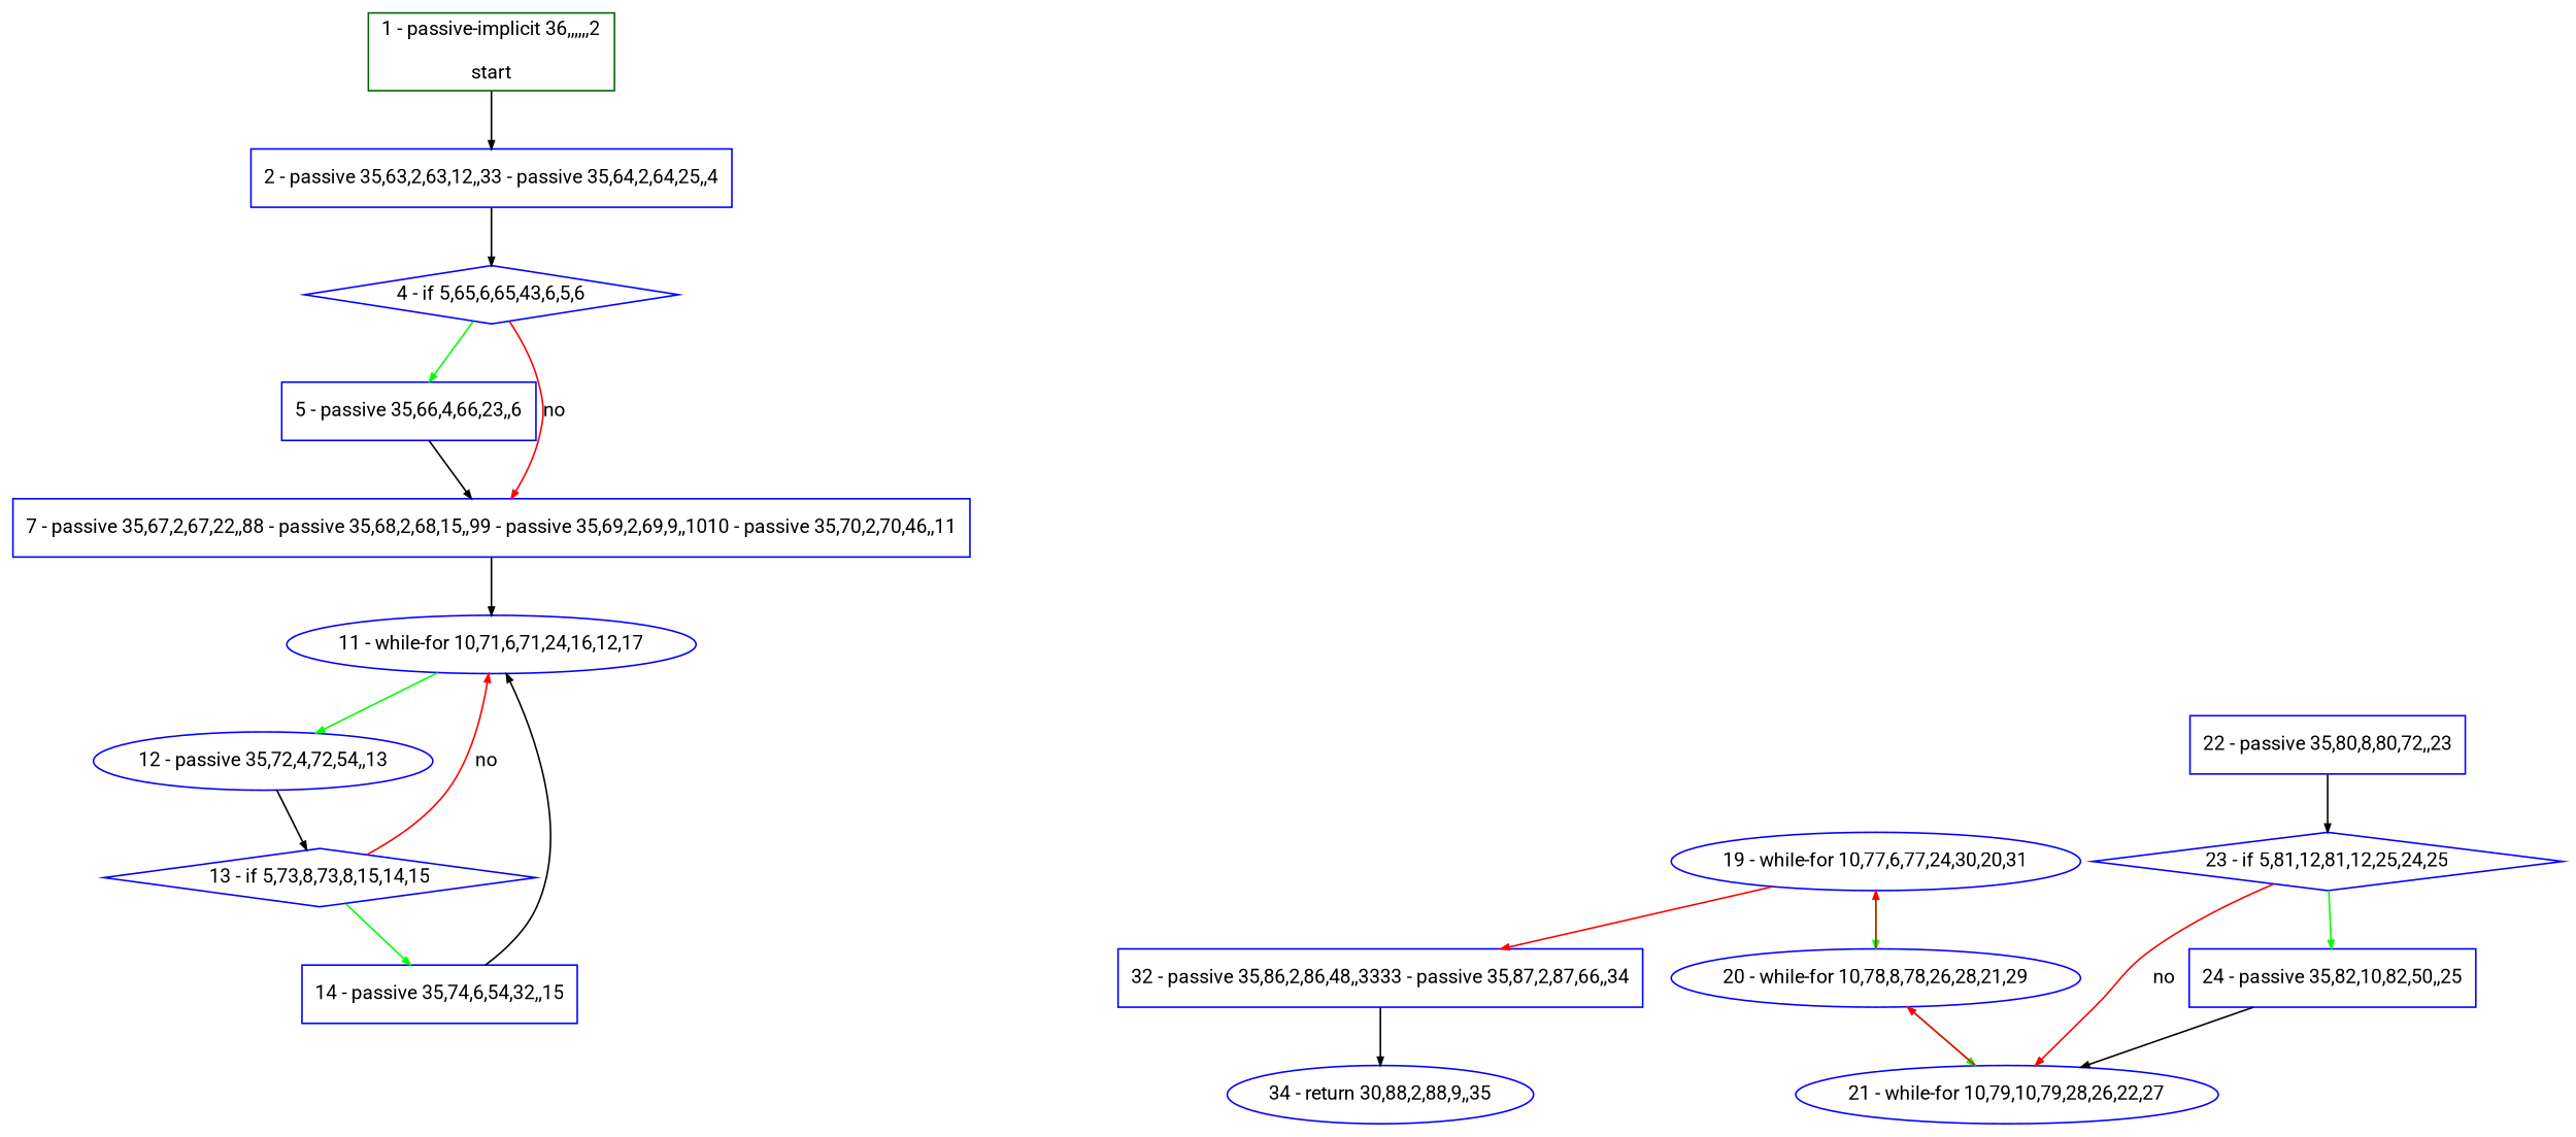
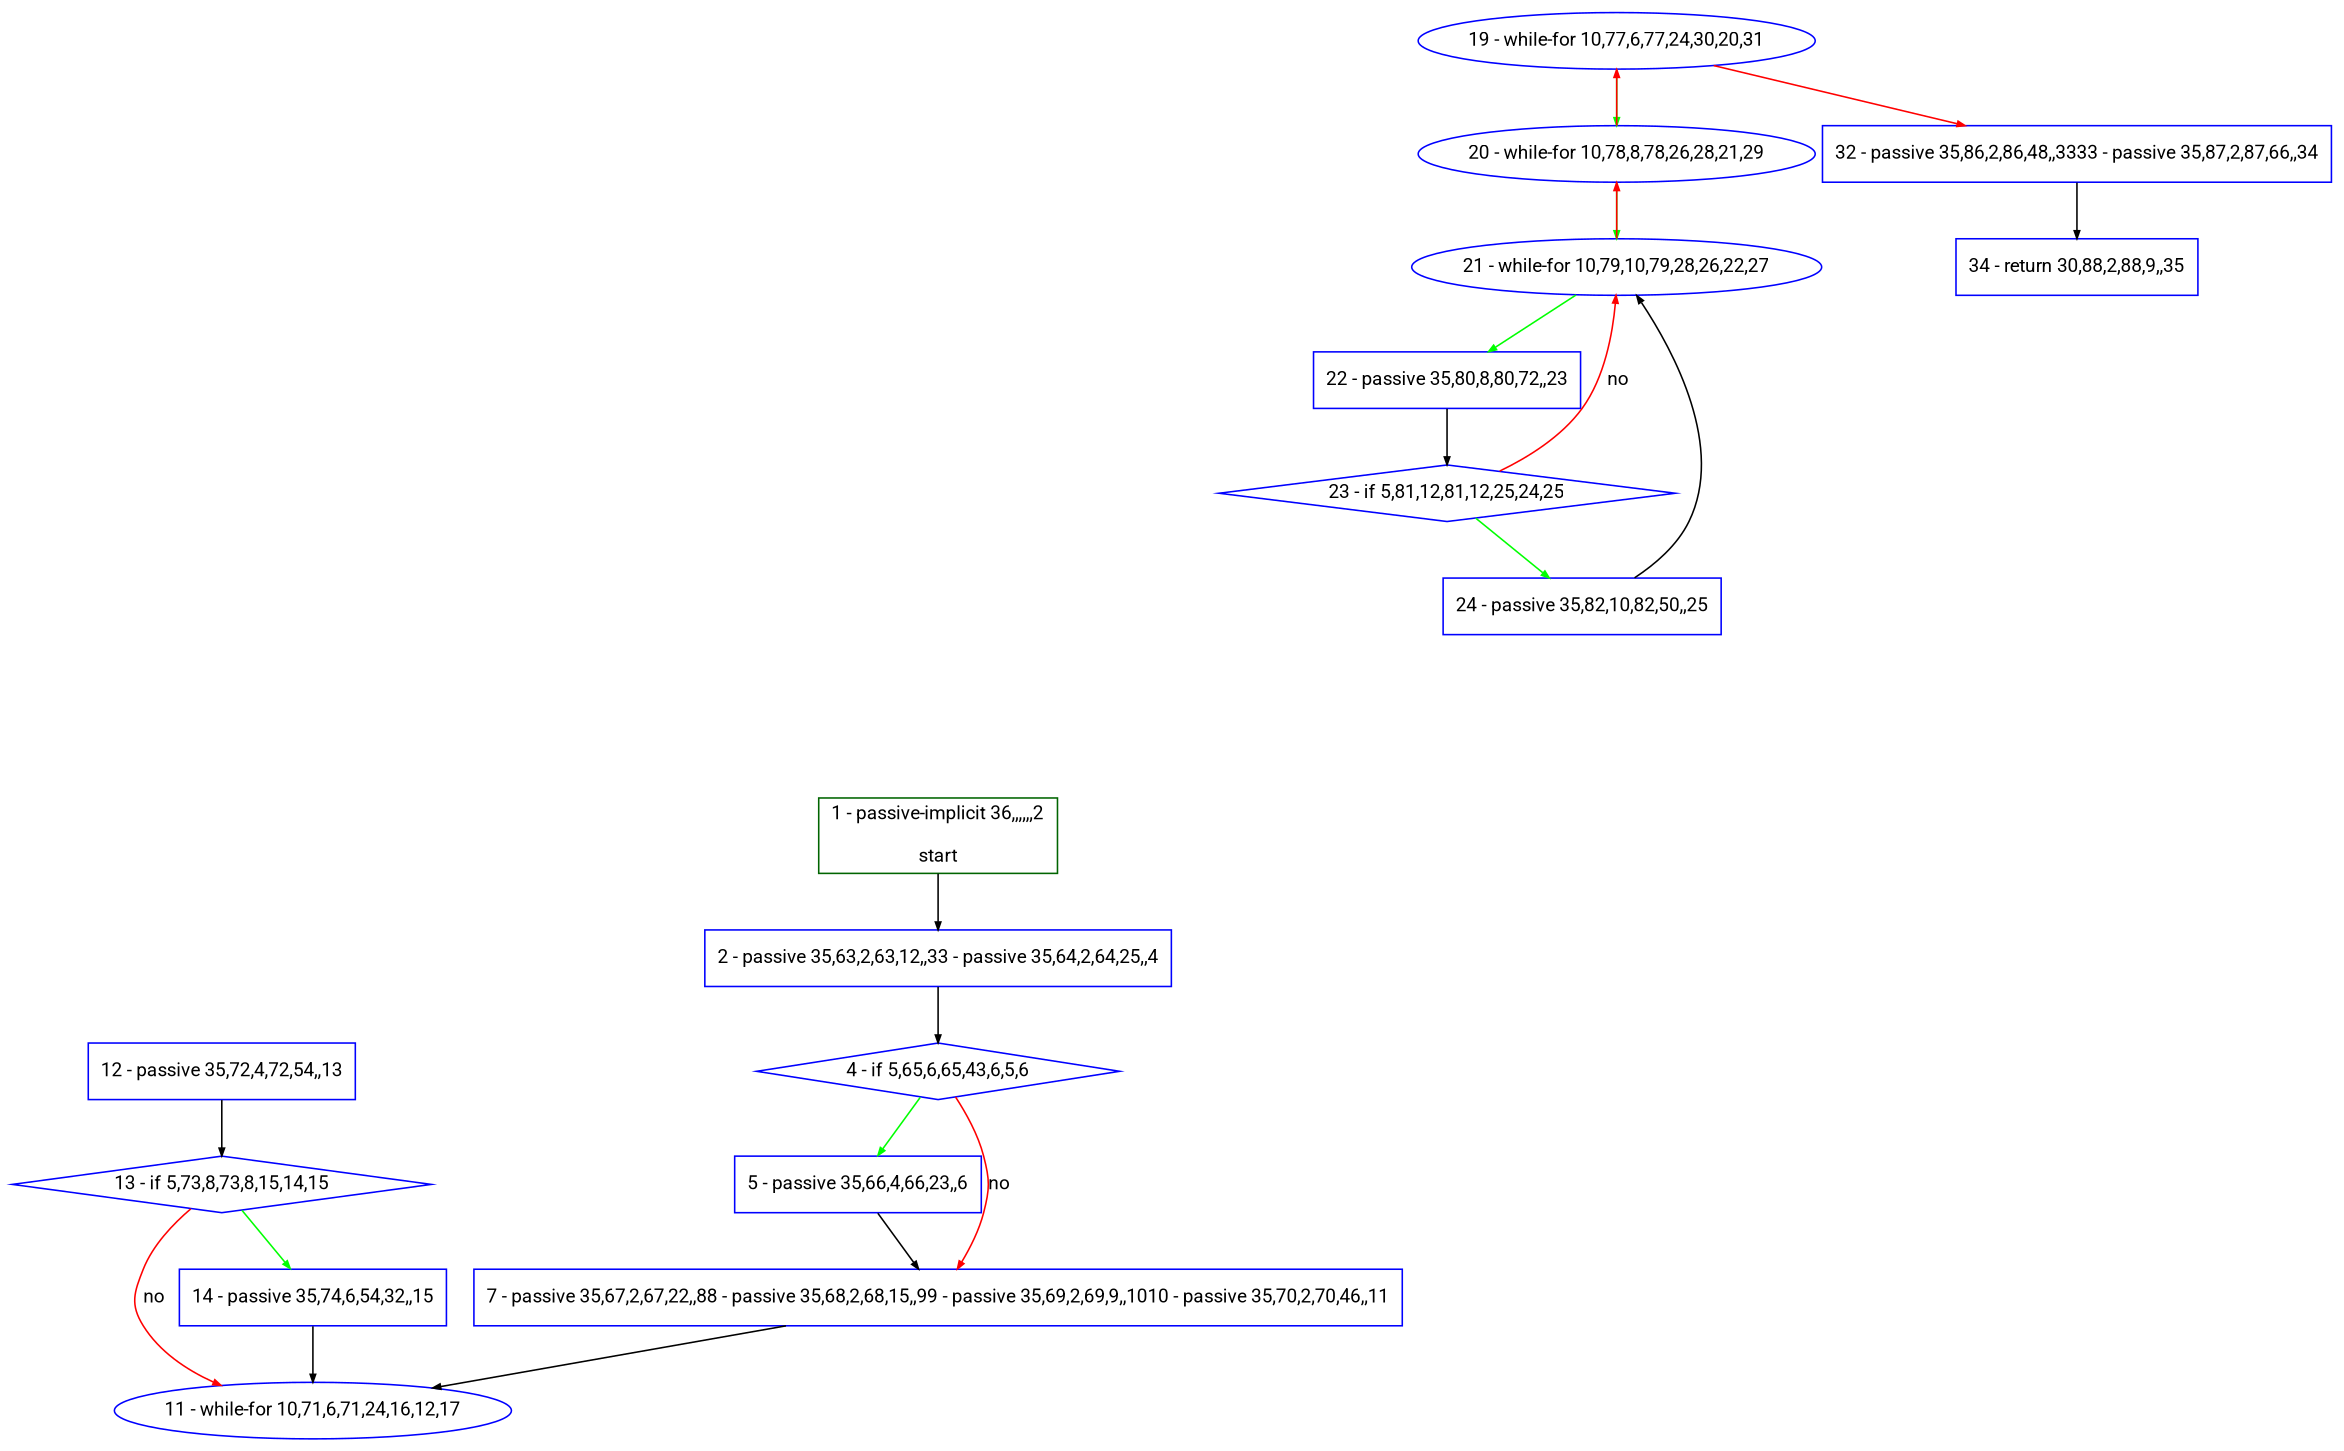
  digraph {
    bgcolor=white
    compound=true
    fillcolor="#FFFFCC"
    fontname=Roboto
    fontsize=12
    pack=true
    packmode=clust
    style="rounded,filled"
    node [color="#0000ff" compound=true fillcolor="#ffffff" fixedsize=false fontname=Roboto fontsize=12 node_initialized=no shape=box style=filled]
    edge [arrowhead=normal arrowsize=0.5 arrowtail=none color="#000000" compound=true dir=forward fontcolor=black fontname=Roboto fontsize=12]
    n1 [label="2 - passive 35,63,2,63,12,,33 - passive 35,64,2,64,25,,4"]
    n2 [label="4 - if 5,65,6,65,43,6,5,6" shape=diamond]
    n3 [label="5 - passive 35,66,4,66,23,,6"]
    n4 [label="7 - passive 35,67,2,67,22,,88 - passive 35,68,2,68,15,,99 - passive 35,69,2,69,9,,1010 - passive 35,70,2,70,46,,11"]
    n5 [color="#006400" label="1 - passive-implicit 36,,,,,,2\n\nstart"]
    n6 [label="11 - while-for 10,71,6,71,24,16,12,17" shape=oval]
-   n7 [label="12 - passive 35,72,4,72,54,,13" shape=ellipse]
+   n7 [label="12 - passive 35,72,4,72,54,,13"]
    n8 [label="13 - if 5,73,8,73,8,15,14,15" shape=diamond]
    n9 [label="14 - passive 35,74,6,54,32,,15"]
    n10 [label="19 - while-for 10,77,6,77,24,30,20,31" shape=oval]
    n11 [label="20 - while-for 10,78,8,78,26,28,21,29" shape=oval]
    n12 [label="32 - passive 35,86,2,86,48,,3333 - passive 35,87,2,87,66,,34"]
    n13 [label="21 - while-for 10,79,10,79,28,26,22,27" shape=oval]
-   n14 [label="34 - return 30,88,2,88,9,,35" shape=ellipse]
+   n14 [label="34 - return 30,88,2,88,9,,35"]
    n15 [label="22 - passive 35,80,8,80,72,,23"]
    n16 [label="23 - if 5,81,12,81,12,25,24,25" shape=diamond]
    n17 [label="24 - passive 35,82,10,82,50,,25"]
    n1 -> n2
    n2 -> n3 [color="#00ff00" label=yes]
    n2 -> n4 [color="#ff0000" label=no]
    n3 -> n4
    n4 -> n6
    n5 -> n1
-   n6 -> n7 [color="#00ff00" label=yes]
    n7 -> n8
    n8 -> n6 [color="#ff0000" label=no]
    n8 -> n9 [color="#00ff00" label=yes]
    n9 -> n6
    n10 -> n11 [color="#00ff00" label=yes]
    n10 -> n12 [color="#ff0000" label=no]
    n11 -> n10 [color="#ff0000" label=no]
    n11 -> n13 [color="#00ff00" label=yes]
    n12 -> n14
    n13 -> n11 [color="#ff0000" label=no]
+   n13 -> n15 [color="#00ff00" label=yes]
    n15 -> n16
    n16 -> n13 [color="#ff0000" label=no]
    n16 -> n17 [color="#00ff00" label=yes]
    n17 -> n13
  }
